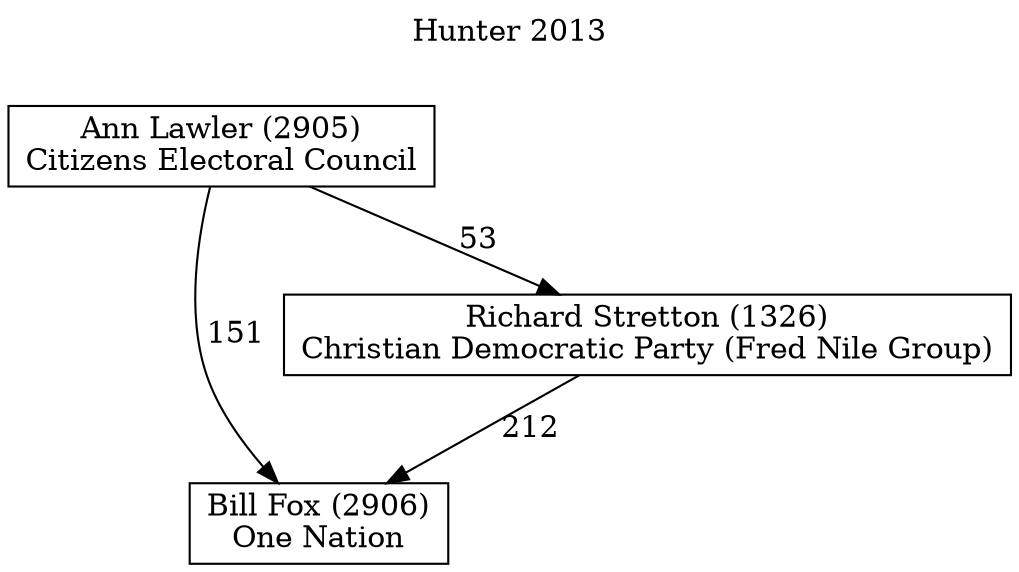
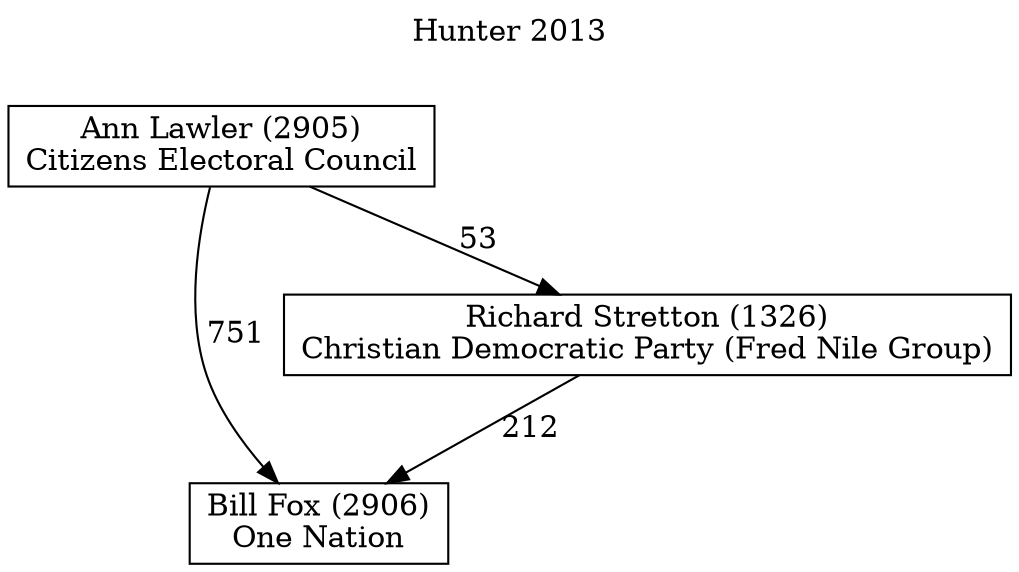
  digraph {
    label="Hunter 2013"
    labelloc=t
    mclimit=10
    node [shape=box]
    n1 [label="Bill Fox (2906)\nOne Nation"]
    n2 [label="Richard Stretton (1326)\nChristian Democratic Party (Fred Nile Group)"]
    n3 [label="Ann Lawler (2905)\nCitizens Electoral Council"]
    n2 -> n1 [label=212]
-   n3 -> n1 [label=151]
+   n3 -> n1 [label=751]
    n3 -> n2 [label=53]
  }
